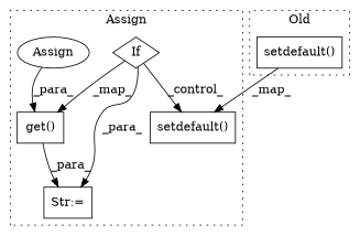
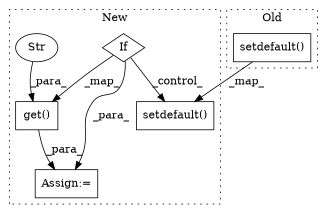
  digraph {
    node [a=75 l="24,1" shape=box]
    n1 [label="setdefault()" s="4583,4622"]
    n2 [a=96 l=3 label=If s=4225 shape=diamond]
    n3 [l="17,1" label="get()" s="4738,4800"]
-   n4 [a=66 l=9 label=Assign s=4755 shape=ellipse]
-   n5 [a=68 l=3 label="Str:=" s=4735]
+   n4 [a=66 l=9 label=Str s=4755 shape=ellipse]
+   n5 [a=68 l=3 label="Assign:=" s=4735]
    n6 [label="setdefault()" s="3951,3990"]
    subgraph cluster_1 {
-     label=Assign
+     label=New
      style=dotted
      n1
      n2
      n3
      n4
      n5
    }
    subgraph cluster_2 {
      label=Old
      style=dotted
      n6
    }
    n2 -> n1 [label=_control_]
    n2 -> n3 [label=_map_]
    n2 -> n5 [label=_para_]
    n3 -> n5 [label=_para_]
    n4 -> n3 [label=_para_]
    n6 -> n1 [label=_map_]
  }
